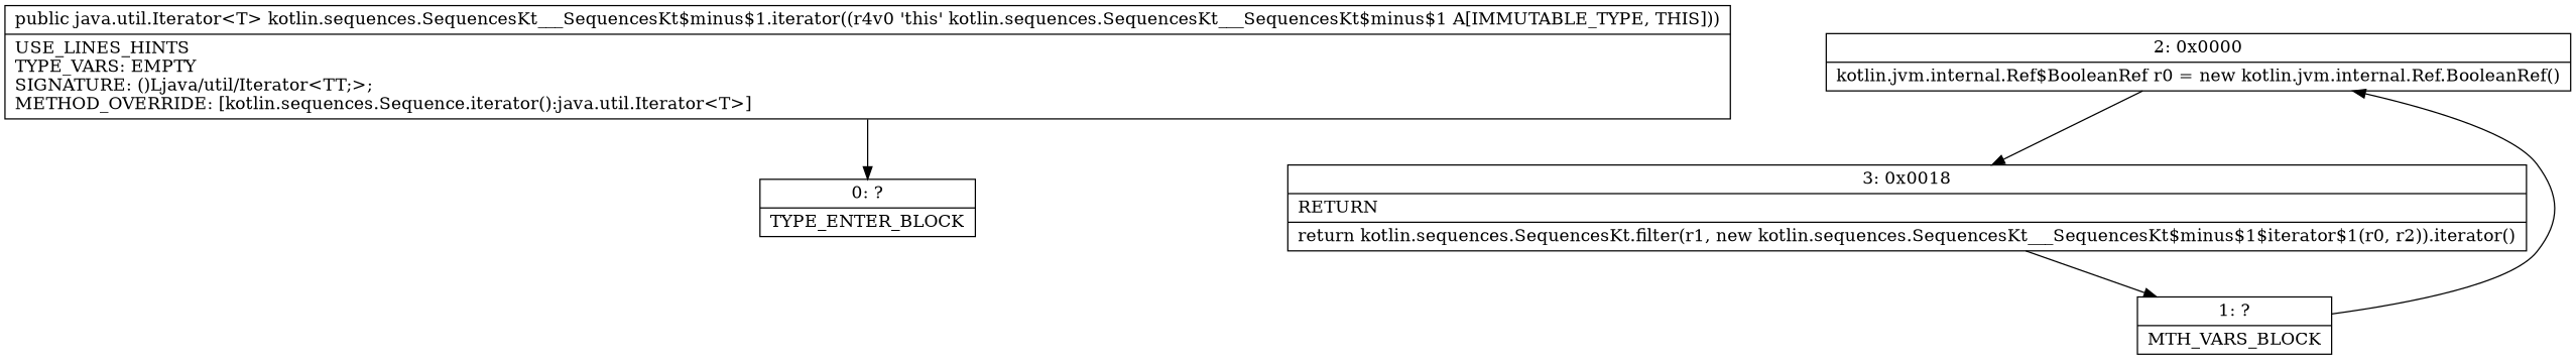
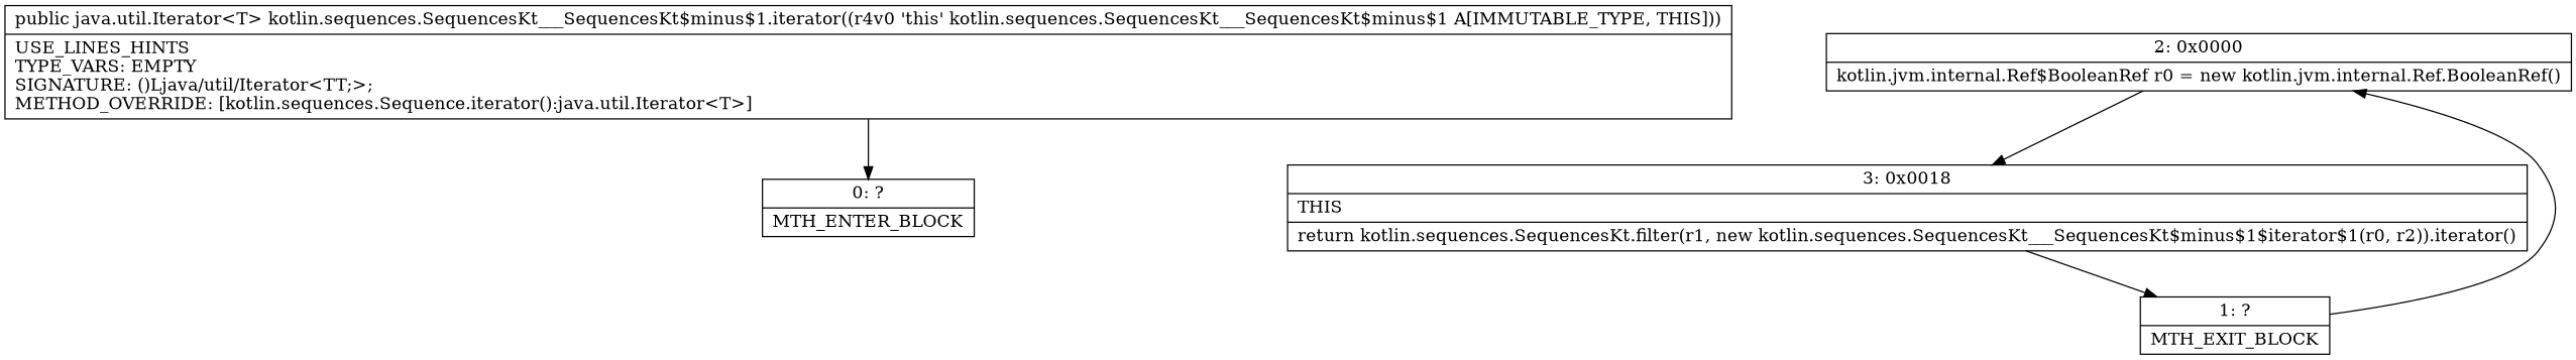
  digraph {
    node [shape=record]
-   n1 [label="{0\:\ ?|TYPE_ENTER_BLOCK\l}"]
+   n1 [label="{0\:\ ?|MTH_ENTER_BLOCK\l}"]
    n2 [label="{2\:\ 0x0000|kotlin.jvm.internal.Ref$BooleanRef r0 = new kotlin.jvm.internal.Ref.BooleanRef()\l}"]
-   n3 [label="{3\:\ 0x0018|RETURN\l|return kotlin.sequences.SequencesKt.filter(r1, new kotlin.sequences.SequencesKt___SequencesKt$minus$1$iterator$1(r0, r2)).iterator()\l}"]
-   n4 [label="{1\:\ ?|MTH_VARS_BLOCK\l}"]
+   n3 [label="{3\:\ 0x0018|THIS\l|return kotlin.sequences.SequencesKt.filter(r1, new kotlin.sequences.SequencesKt___SequencesKt$minus$1$iterator$1(r0, r2)).iterator()\l}"]
+   n4 [label="{1\:\ ?|MTH_EXIT_BLOCK\l}"]
    n5 [label="{public java.util.Iterator\<T\> kotlin.sequences.SequencesKt___SequencesKt$minus$1.iterator((r4v0 'this' kotlin.sequences.SequencesKt___SequencesKt$minus$1 A[IMMUTABLE_TYPE, THIS]))  | USE_LINES_HINTS\lTYPE_VARS: EMPTY\lSIGNATURE: ()Ljava\/util\/Iterator\<TT;\>;\lMETHOD_OVERRIDE: [kotlin.sequences.Sequence.iterator():java.util.Iterator\<T\>]\l}"]
    n2 -> n3
    n3 -> n4
    n4 -> n2
    n5 -> n1
  }
